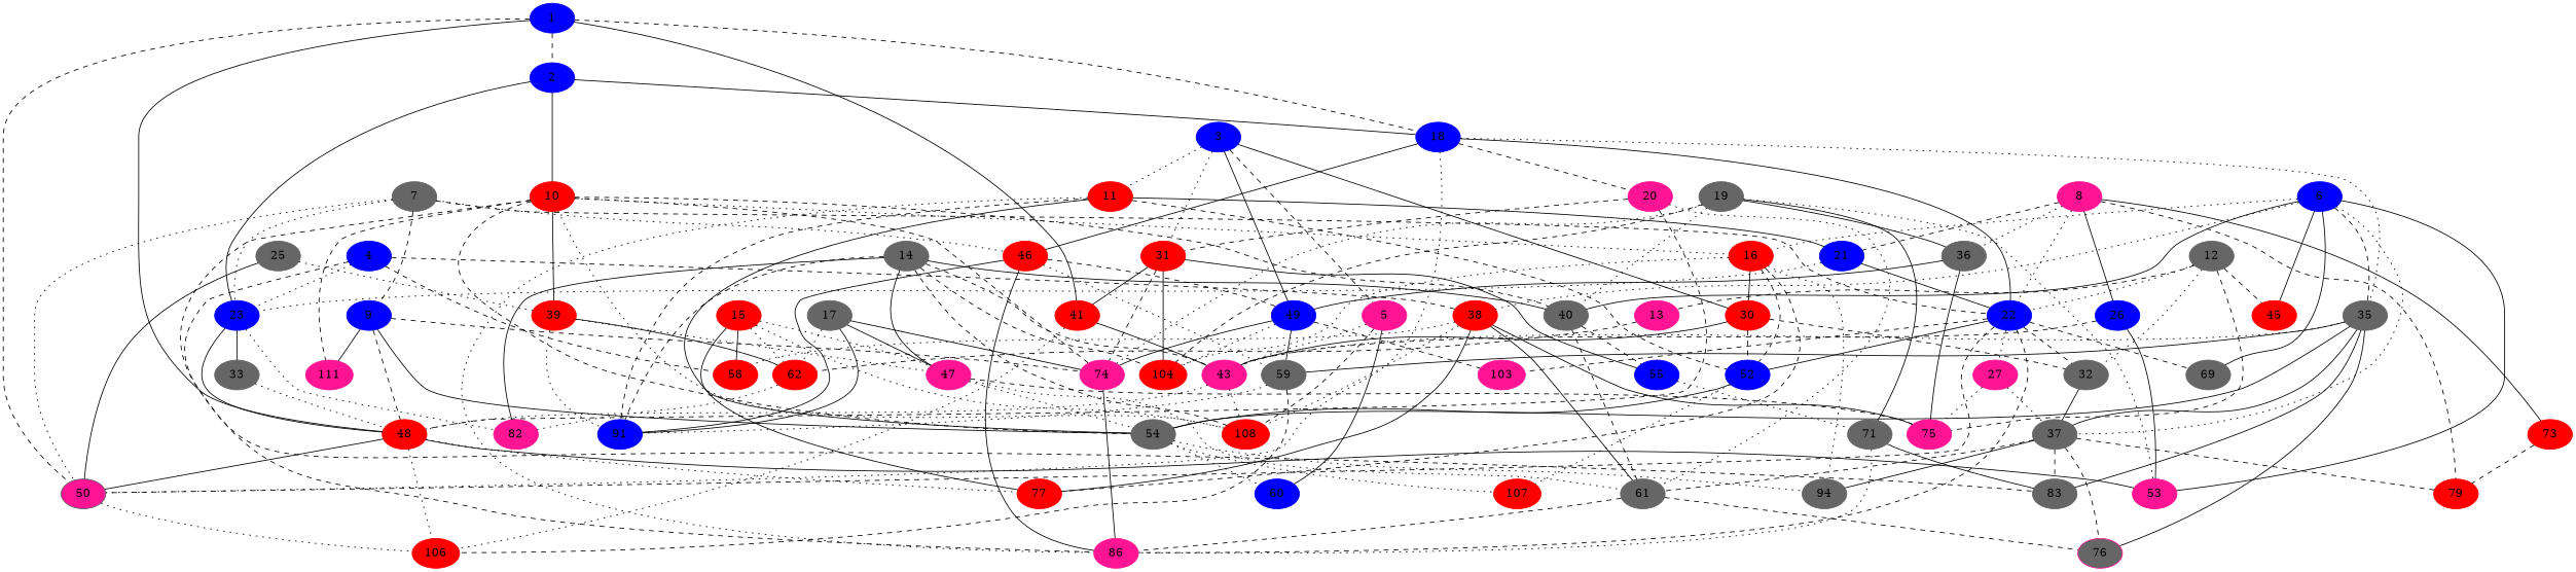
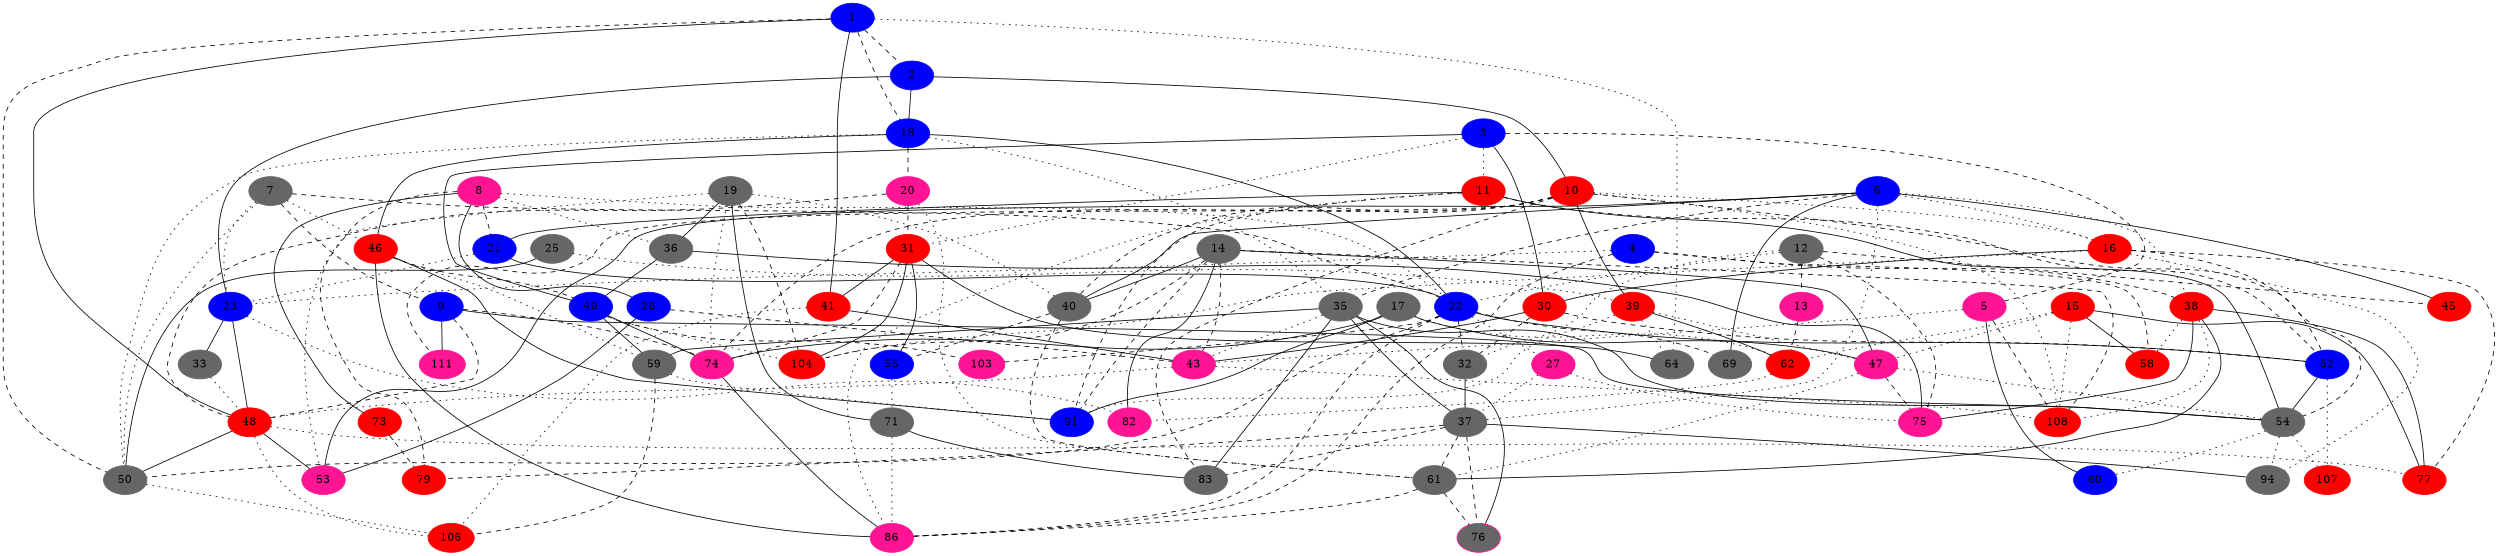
  graph {
    node [color=red style=filled]
    edge [style=solid]
    1 [color=blue super="+29"]
    2 [color=blue super="+99"]
    18 [color=blue super="+66"]
    41
    48 [super="+89"]
-   50 [color=gray40 super="+88" fillcolor=deeppink]
+   50 [color=gray40 super="+88"]
+   64 [color=gray40]
    10 [super="+34"]
    23 [color=blue super="+95"]
    35 [color=gray40 super="+57"]
    22 [color=blue super="+28"]
    46 [super="+78"]
    20 [color=deeppink]
    43 [color=deeppink super="+102"]
    106
    53 [color=deeppink super="+56"]
    77
    108
    16 [super="+100"]
    40 [color=gray40 super="+80"]
    54 [color=gray40 super="+85"]
    74 [color=deeppink super="+84"]
    111 [color=deeppink]
    39 [super="+93"]
    83 [color=gray40]
    82 [color=deeppink]
    33 [color=gray40]
    3 [color=blue super="+51"]
    5 [color=deeppink super="+72"]
    11 [super="+63"]
    30 [super="+113"]
    31 [super="+101"]
    49 [color=blue super="+90"]
    60 [color=blue]
    86 [color=deeppink super="+97"]
    21 [color=blue]
    52 [color=blue super="+98"]
    91 [color=blue super="+110"]
    32 [color=gray40]
    104
    55 [color=blue]
    103 [color=deeppink]
    59 [color=gray40 super="+70"]
    4 [color=blue super="+81"]
    38 [super="+112"]
    58
    75 [color=deeppink]
    61 [color=gray40 super="+67"]
    6 [color=blue super="+109"]
    37 [color=gray40 super="+68"]
    45
    69 [color=gray40]
    94 [color=gray40]
    76 [color=deeppink fillcolor=gray40]
    79
    9 [color=blue super="+96"]
    7 [color=gray40]
    27 [color=deeppink]
    8 [color=deeppink]
    26 [color=blue]
    36 [color=gray40]
    73
    107
    62 [super="+65"]
    47 [color=deeppink super="+87"]
    12 [color=gray40 super="+105"]
    13 [color=deeppink]
    14 [color=gray40 super="+92"]
    15 [super="+42"]
    17 [color=gray40 super="+24"]
    19 [color=gray40 super="+44"]
    71 [color=gray40]
    25 [color=gray40]
    1 -- 2 [style=dashed]
    1 -- 18 [style=dashed]
    1 -- 41
    1 -- 48
    1 -- 50 [style=dashed]
+   1 -- 64 [style=dotted]
    2 -- 18
    2 -- 10
    2 -- 23
    18 -- 50 [style=dotted]
    18 -- 35 [style=dotted]
    18 -- 22
    18 -- 46
    18 -- 20 [style=dashed]
    41 -- 43
    41 -- 106 [style=dotted]
    48 -- 50
    48 -- 106 [style=dotted]
    48 -- 53
    48 -- 77 [style=dotted]
    50 -- 106 [style=dotted]
    10 -- 108 [style=dotted]
    10 -- 16 [style=dotted]
    10 -- 40 [style=dashed]
    10 -- 54 [style=dashed]
    10 -- 74 [style=dashed]
    10 -- 111 [style=dashed]
    10 -- 39
    10 -- 83 [style=dashed]
    23 -- 48
    23 -- 82 [style=dotted]
    23 -- 33
    35 -- 43 [style=dotted]
    35 -- 54
    35 -- 83
    35 -- 59
    35 -- 37
    35 -- 76
    22 -- 50 [style=dashed]
    22 -- 86 [style=dashed]
    22 -- 52
    22 -- 32 [style=dashed]
    22 -- 103 [style=dashed]
    22 -- 69 [style=dashed]
    22 -- 27 [style=dotted]
    46 -- 49 [style=dashed]
    46 -- 86
    46 -- 91
    46 -- 59 [style=dotted]
    20 -- 48 [style=dashed]
    20 -- 31 [style=dashed]
    20 -- 61 [style=dotted]
    43 -- 48 [style=dotted]
    43 -- 108 [style=dotted]
    16 -- 77 [style=dashed]
    16 -- 30
    16 -- 52 [style=dashed]
    16 -- 104 [style=dotted]
    16 -- 94 [style=dotted]
    40 -- 55 [style=dashed]
    40 -- 61 [style=dashed]
    54 -- 60 [style=dotted]
    54 -- 94 [style=dotted]
    54 -- 107 [style=dotted]
    74 -- 86
+   39 -- 64 [style=dotted]
    39 -- 91 [style=dotted]
    39 -- 62
    39 -- 47 [style=dotted]
    33 -- 48 [style=dotted]
    3 -- 5 [style=dashed]
    3 -- 11 [style=dotted]
    3 -- 30
    3 -- 31 [style=dotted]
    3 -- 49
    5 -- 43 [style=dotted]
    5 -- 108 [style=dashed]
    5 -- 60
    11 -- 54
    11 -- 86 [style=dotted]
    11 -- 21
    11 -- 52 [style=dashed]
    11 -- 91 [style=dashed]
    30 -- 43
    30 -- 52 [style=dashed]
    30 -- 32 [style=dashed]
    31 -- 41
+   31 -- 64
    31 -- 74 [style=dashed]
    31 -- 104
    31 -- 55
    49 -- 74
    49 -- 104 [style=dotted]
    49 -- 103 [style=dashed]
    49 -- 59
    21 -- 23 [style=dotted]
    21 -- 22
    52 -- 54
    52 -- 107 [style=dotted]
    32 -- 37
    55 -- 71 [style=dotted]
    59 -- 106 [style=dashed]
    59 -- 91 [style=dotted]
    4 -- 23 [style=dotted]
    4 -- 86 [style=dashed]
    4 -- 38 [style=dashed]
    4 -- 58 [style=dashed]
    38 -- 77
    38 -- 108 [style=dotted]
    38 -- 58 [style=dotted]
    38 -- 75
    38 -- 61
    61 -- 86 [style=dashed]
    61 -- 76 [style=dashed]
    6 -- 35 [style=dashed]
    6 -- 53
    6 -- 16 [style=dotted]
    6 -- 40
    6 -- 38 [style=dotted]
    6 -- 37 [style=dotted]
    6 -- 45
    6 -- 69
    37 -- 83 [style=dashed]
    37 -- 61 [style=dashed]
    37 -- 94
    37 -- 76 [style=dashed]
    37 -- 79 [style=dashed]
    9 -- 48 [style=dashed]
    9 -- 54
    9 -- 74 [style=dashed]
    9 -- 111
    7 -- 50 [style=dotted]
    7 -- 23 [style=dotted]
    7 -- 22 [style=dashed]
    7 -- 46 [style=dotted]
    7 -- 9 [style=dashed]
    27 -- 75 [style=dotted]
    27 -- 37 [style=dotted]
    8 -- 22 [style=dotted]
    8 -- 21 [style=dashed]
    8 -- 79 [style=dashed]
    8 -- 26
    8 -- 36 [style=dotted]
    8 -- 73
    26 -- 43 [style=dashed]
    26 -- 53
    36 -- 49
    36 -- 75
    73 -- 79 [style=dashed]
    62 -- 82 [style=dotted]
    47 -- 54 [style=dotted]
    47 -- 75 [style=dashed]
    47 -- 61 [style=dotted]
    12 -- 22 [style=dotted weight=2]
    12 -- 32 [style=dotted]
    12 -- 75 [style=dashed]
    12 -- 45 [style=dashed]
    12 -- 13 [style=dashed]
    13 -- 62 [style=dashed]
    14 -- 43 [style=dashed]
    14 -- 108 [style=dashed]
    14 -- 40
    14 -- 82
    14 -- 91 [style=dashed]
    14 -- 104 [style=dashed]
    14 -- 47
    15 -- 77
    15 -- 108 [style=dotted]
    15 -- 58
    15 -- 62 [style=dotted]
    15 -- 47 [style=dotted]
    17 -- 74
    17 -- 91
    17 -- 62 [style=dotted]
    17 -- 47
    19 -- 53 [style=dotted]
    19 -- 40 [style=dotted]
    19 -- 74 [style=dotted]
    19 -- 104 [style=dashed]
    19 -- 36
    19 -- 71
    71 -- 83
    71 -- 86 [style=dotted]
    25 -- 50
    25 -- 39 [style=dotted]
  }
